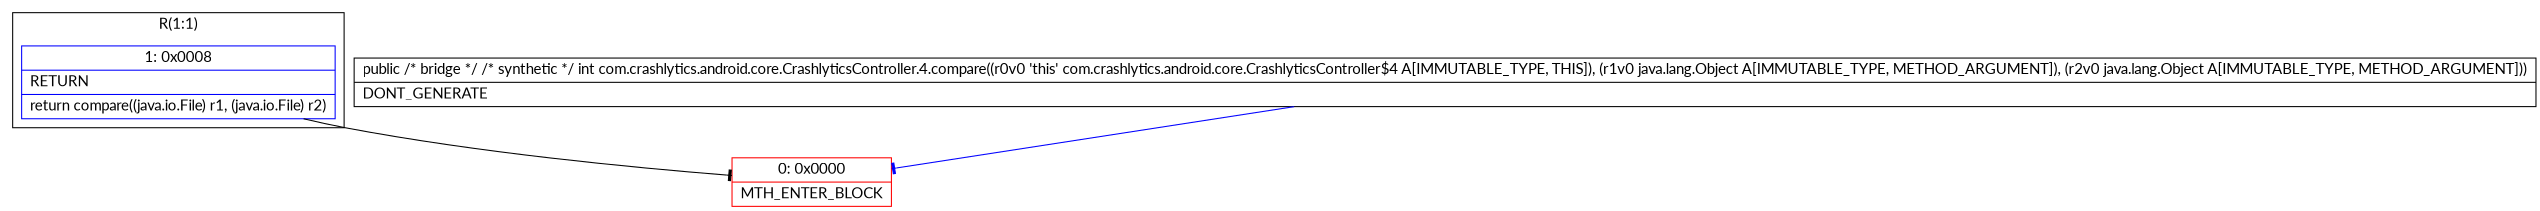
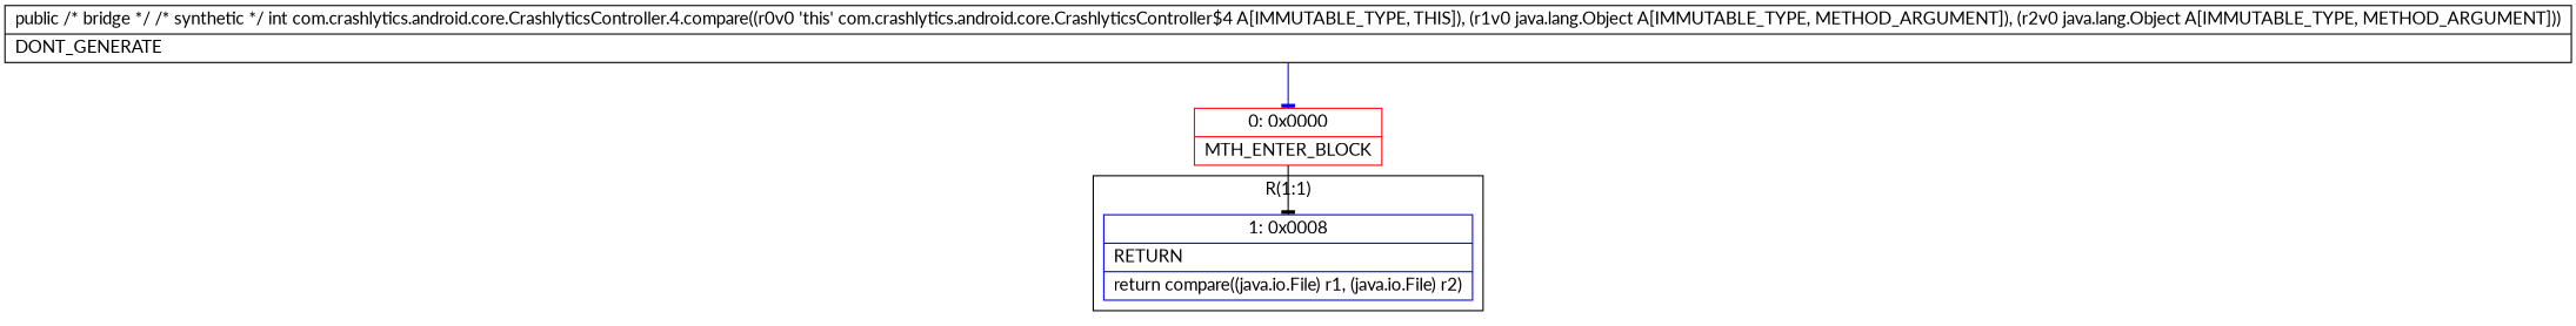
  digraph {
    fontname=Lato
    node [shape=record fontname=Lato]
    edge [arrowhead=tee fontname=Lato]
    n1 [color=blue label="{1\:\ 0x0008|RETURN\l|return compare((java.io.File) r1, (java.io.File) r2)\l}"]
    n2 [color=red label="{0\:\ 0x0000|MTH_ENTER_BLOCK\l}"]
    n3 [label="{public \/* bridge *\/ \/* synthetic *\/ int com.crashlytics.android.core.CrashlyticsController.4.compare((r0v0 'this' com.crashlytics.android.core.CrashlyticsController$4 A[IMMUTABLE_TYPE, THIS]), (r1v0 java.lang.Object A[IMMUTABLE_TYPE, METHOD_ARGUMENT]), (r2v0 java.lang.Object A[IMMUTABLE_TYPE, METHOD_ARGUMENT]))  | DONT_GENERATE\l}"]
    subgraph cluster_1 {
      label="R(1:1)"
      n1
    }
-   n1 -> n2 [color=black]
+   n2 -> n1 [color=black]
    n3 -> n2 [color=blue]
  }
